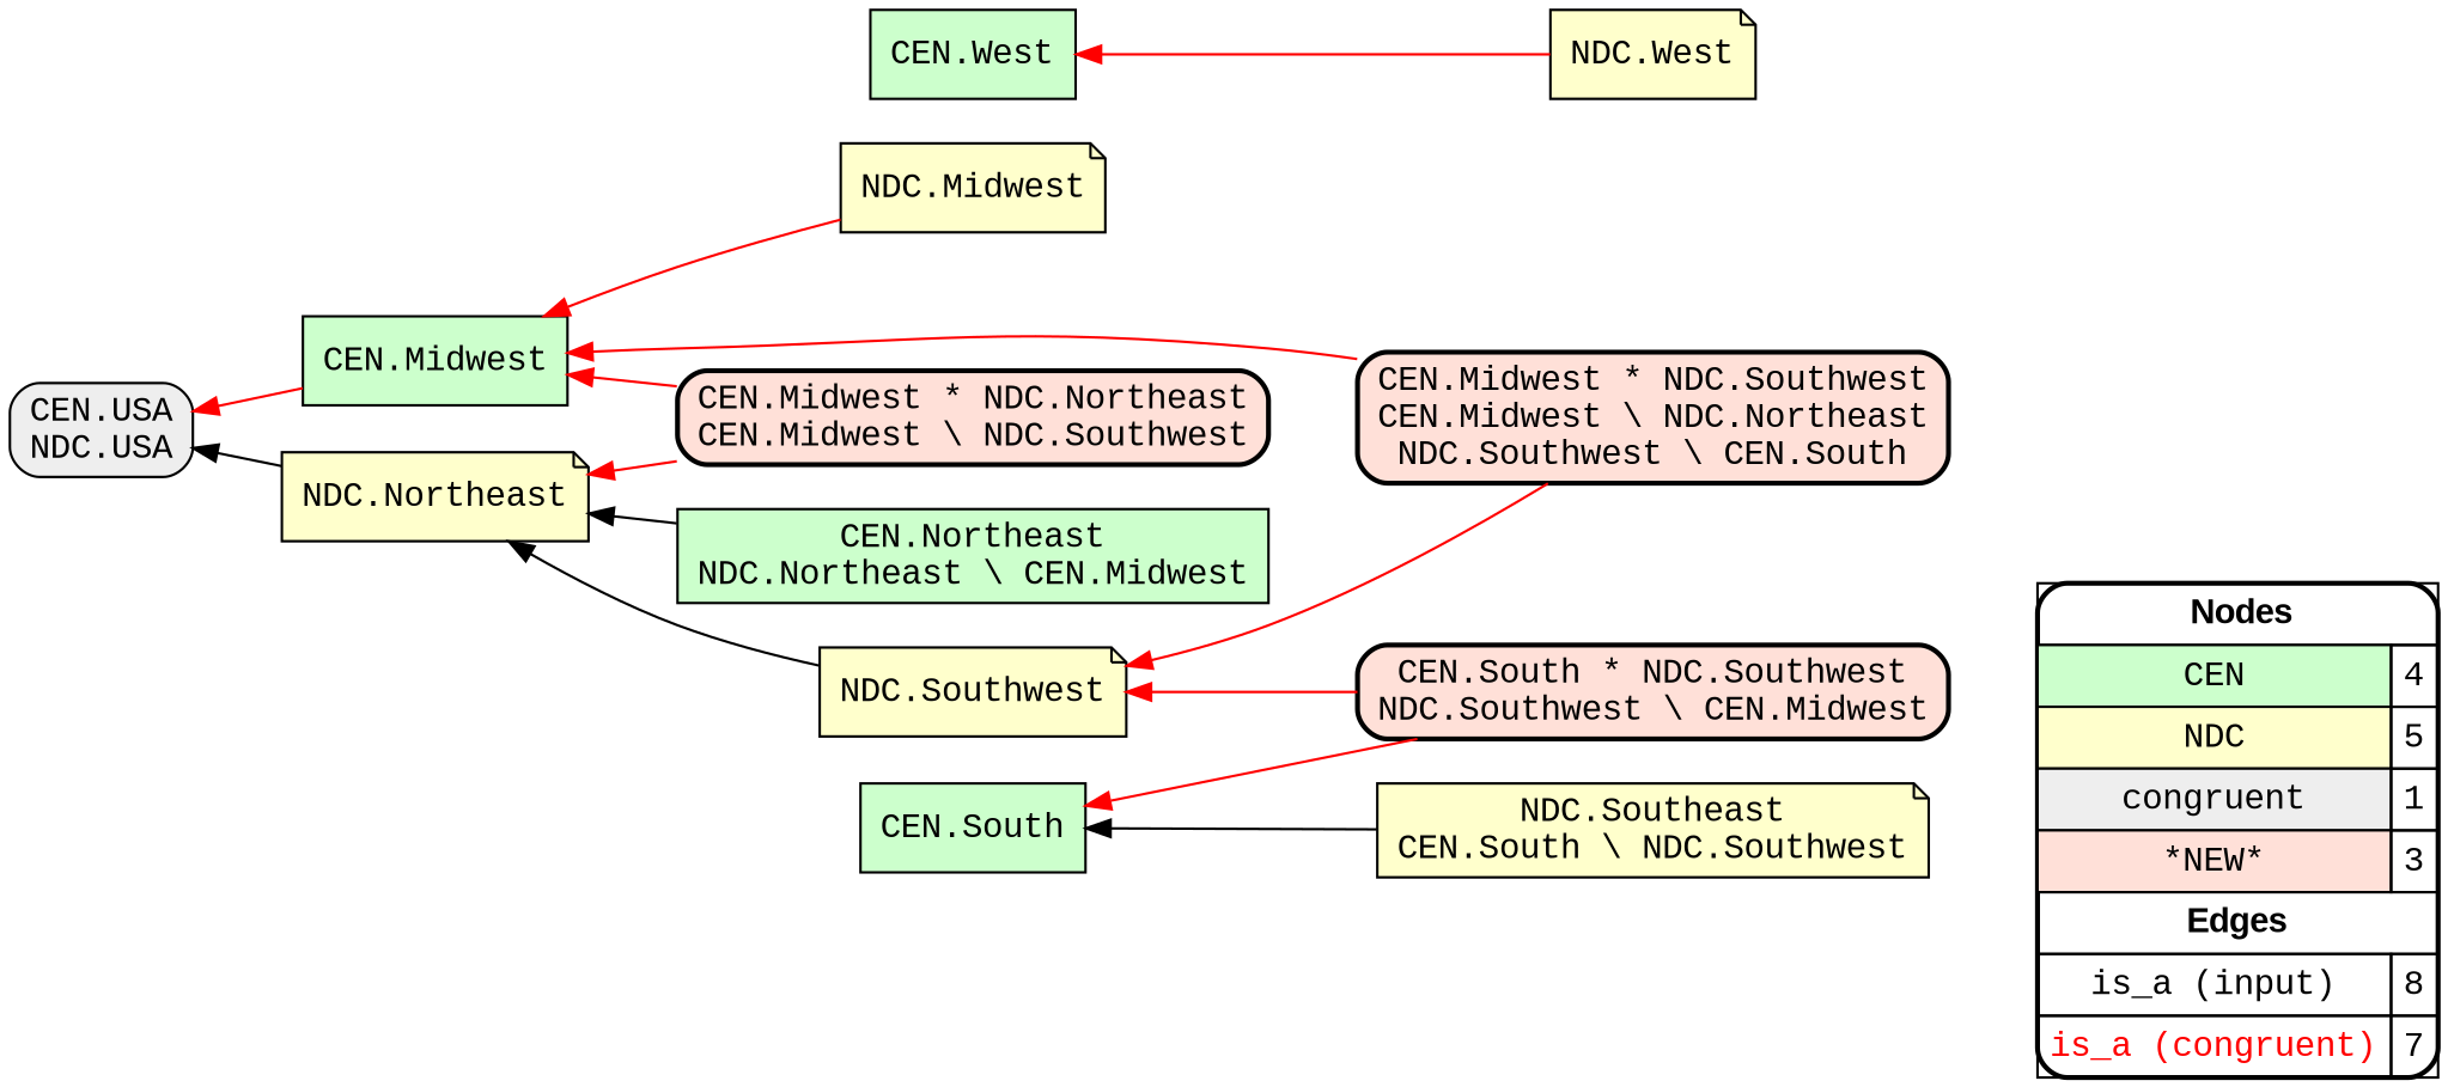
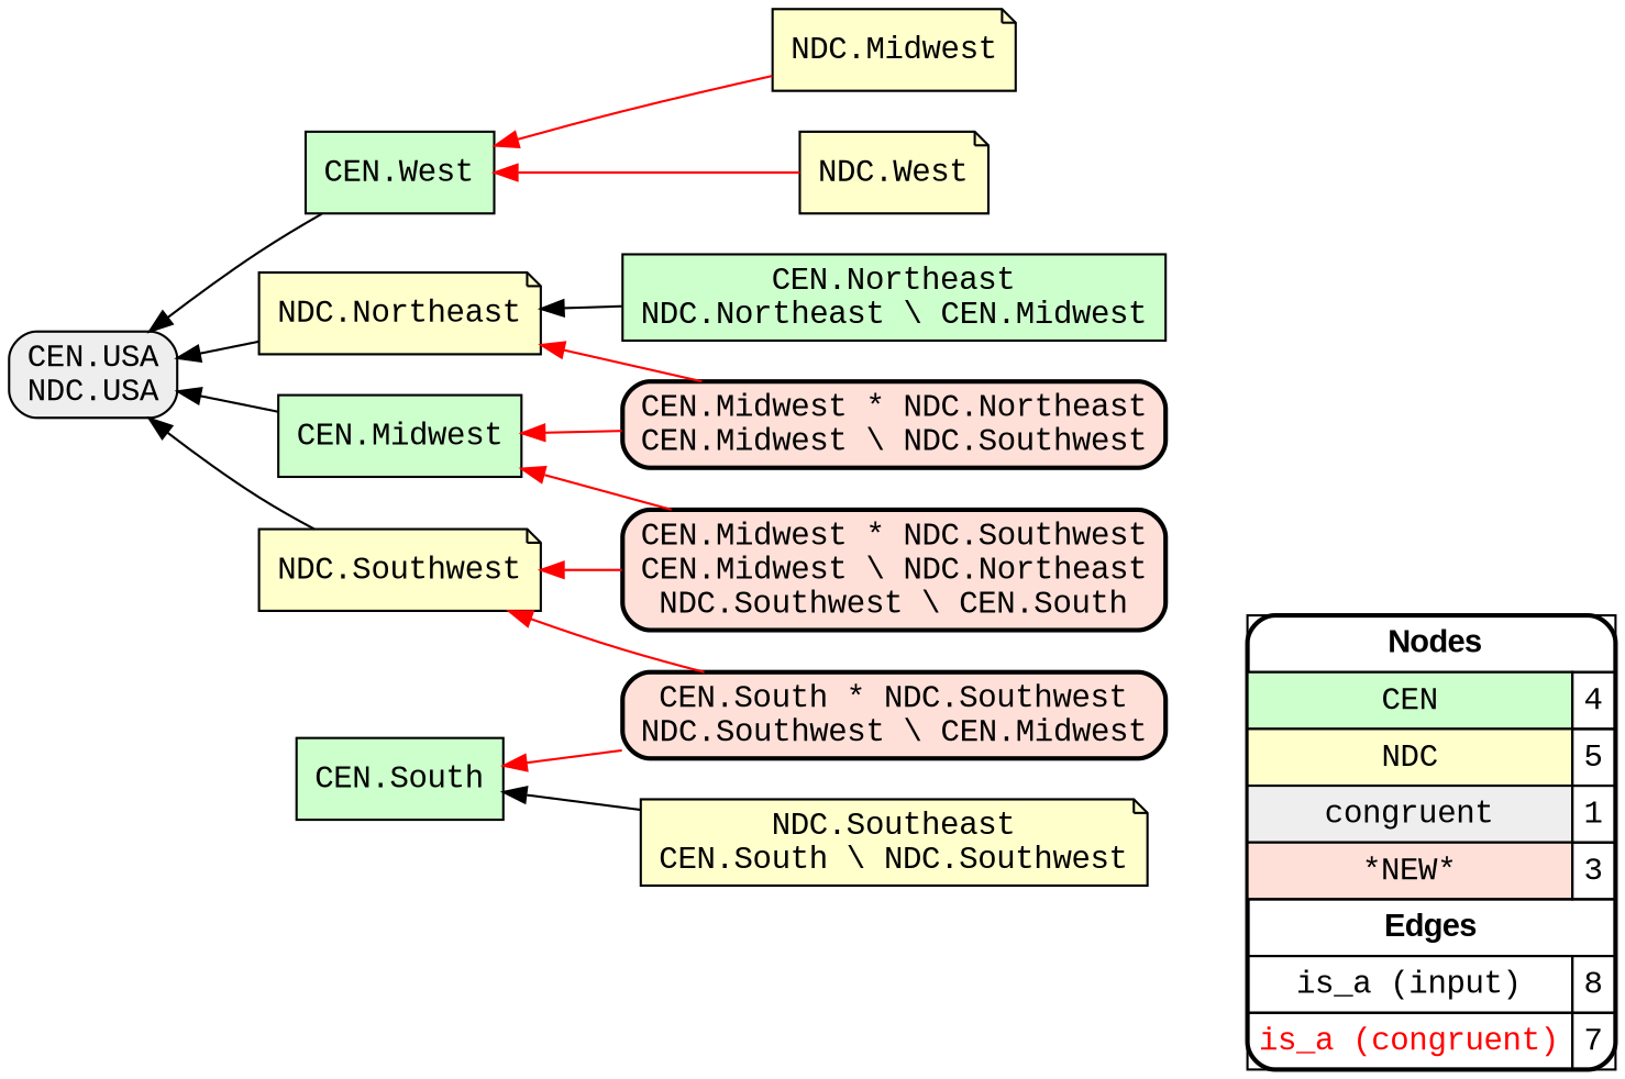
  digraph {
    fontname="Liberation Mono"
    rankdir=RL
    node [fillcolor="#FFFFCC" fontname="Liberation Mono" shape=box style=filled]
    edge [arrowhead=normal color="#FF0000" constraint=true fontname="Liberation Mono" penwidth=1 style=solid]
    n1 [fillcolor=white label=<   <TABLE BORDER="0" CELLBORDER="1" CELLSPACING="0" CELLPADDING="4">  <TR> <TD COLSPAN="2"><font face="Arial Black"> Nodes</font></TD> </TR>  <TR>   <TD bgcolor="#CCFFCC" fontname="helvetica">CEN</TD>   <TD>4</TD>   </TR>  <TR>   <TD bgcolor="#FFFFCC" fontname="helvetica">NDC</TD>   <TD>5</TD>   </TR>  <TR>   <TD bgcolor="#EEEEEE" fontname="helvetica">congruent</TD>   <TD>1</TD>   </TR>  <TR>   <TD bgcolor="#FFE0D8" fontname="helvetica">*NEW*</TD>   <TD>3</TD>   </TR>  <TR> <TD COLSPAN="2"><font face = "Arial Black"> Edges </font></TD> </TR>  <TR>   <TD><font color ="#000000">is_a (input)</font></TD><TD>8</TD> </TR> <TR>   <TD><font color ="#FF0000">is_a (congruent)</font></TD><TD>7</TD> </TR> </TABLE>   > margin=0 style="filled,rounded,bold"]
    "CEN.Midwest" [fillcolor="#CCFFCC"]
    "CEN.USA\nNDC.USA" [fillcolor="#EEEEEE" style="filled,rounded"]
    "CEN.South" [fillcolor="#CCFFCC"]
    "CEN.West" [fillcolor="#CCFFCC"]
    "CEN.Northeast\nNDC.Northeast \\ CEN.Midwest" [fillcolor="#CCFFCC"]
    "NDC.Northeast" [shape=note]
    "NDC.Midwest" [shape=note]
    "NDC.Southwest" [shape=note]
    "NDC.West" [shape=note]
    "NDC.Southeast\nCEN.South \\ NDC.Southwest" [shape=note]
    "CEN.Midwest * NDC.Southwest\nCEN.Midwest \\ NDC.Northeast\nNDC.Southwest \\ CEN.South" [fillcolor="#FFE0D8" style="filled,rounded,bold"]
    "CEN.South * NDC.Southwest\nNDC.Southwest \\ CEN.Midwest" [fillcolor="#FFE0D8" style="filled,rounded,bold"]
    "CEN.Midwest * NDC.Northeast\nCEN.Midwest \\ NDC.Southwest" [fillcolor="#FFE0D8" style="filled,rounded,bold"]
    subgraph sub_1 {
      rank=source
      n1
    }
-   "CEN.Midwest" -> "CEN.USA\nNDC.USA"
+   "CEN.Midwest" -> "CEN.USA\nNDC.USA" [color="#000000"]
+   "CEN.West" -> "CEN.USA\nNDC.USA" [color="#000000"]
    "CEN.Northeast\nNDC.Northeast \\ CEN.Midwest" -> "NDC.Northeast" [color="#000000"]
    "NDC.Northeast" -> "CEN.USA\nNDC.USA" [color="#000000"]
-   "NDC.Midwest" -> "CEN.Midwest"
-   "NDC.Southwest" -> "NDC.Northeast" [color="#000000"]
+   "NDC.Midwest" -> "CEN.West"
+   "NDC.Southwest" -> "CEN.USA\nNDC.USA" [color="#000000"]
    "NDC.West" -> "CEN.West"
    "NDC.Southeast\nCEN.South \\ NDC.Southwest" -> "CEN.South" [color="#000000"]
    "CEN.Midwest * NDC.Southwest\nCEN.Midwest \\ NDC.Northeast\nNDC.Southwest \\ CEN.South" -> "CEN.Midwest"
    "CEN.Midwest * NDC.Southwest\nCEN.Midwest \\ NDC.Northeast\nNDC.Southwest \\ CEN.South" -> "NDC.Southwest"
    "CEN.South * NDC.Southwest\nNDC.Southwest \\ CEN.Midwest" -> "CEN.South"
    "CEN.South * NDC.Southwest\nNDC.Southwest \\ CEN.Midwest" -> "NDC.Southwest"
    "CEN.Midwest * NDC.Northeast\nCEN.Midwest \\ NDC.Southwest" -> "CEN.Midwest"
    "CEN.Midwest * NDC.Northeast\nCEN.Midwest \\ NDC.Southwest" -> "NDC.Northeast"
  }
